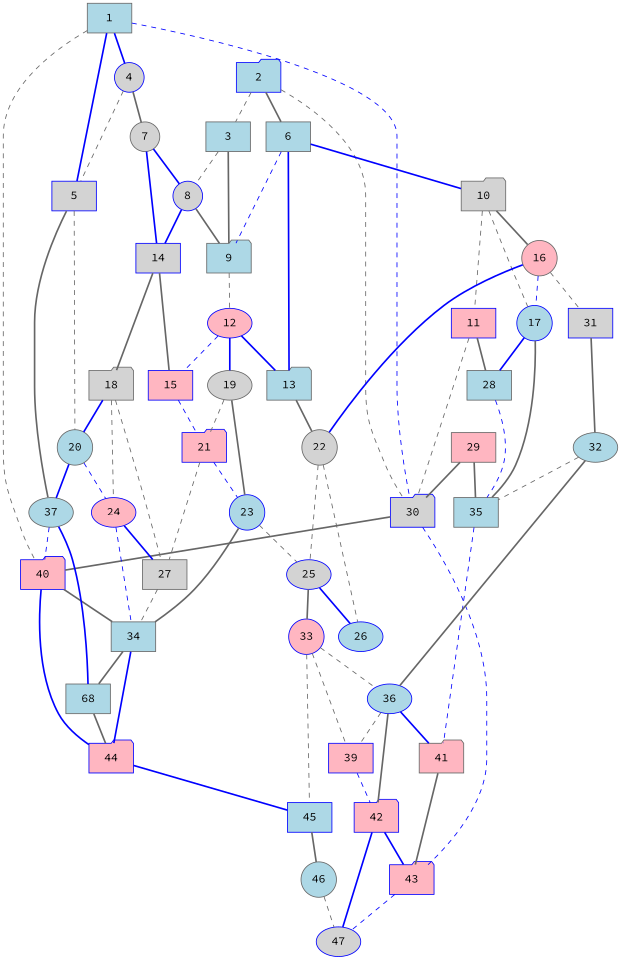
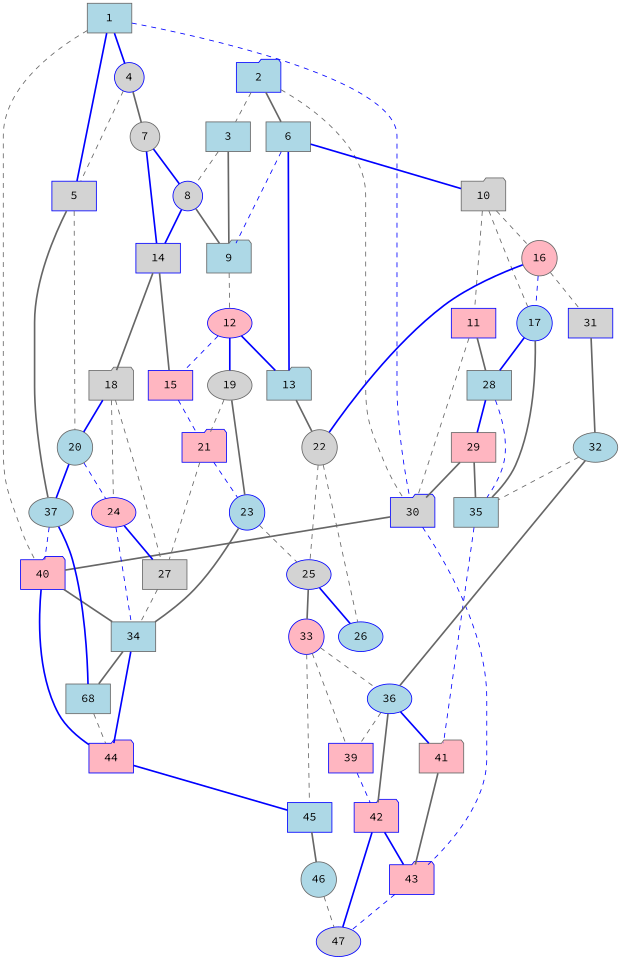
  graph {
    fontname="Source Code Pro"
    node [color=blue fillcolor=lightblue fontname="Source Code Pro" shape=box style=filled]
    edge [color=gray40 fontname="Source Code Pro" style=bold weight=1.0]
    1 [color=gray40]
    4 [fillcolor=lightgrey shape=circle]
    5 [fillcolor=lightgrey]
    30 [fillcolor=lightgrey shape=folder]
    40 [fillcolor=lightpink shape=folder]
    7 [color=gray40 fillcolor=lightgrey shape=circle]
    20 [color=gray40 shape=circle]
    37 [color=gray40 shape=ellipse]
    43 [fillcolor=lightpink shape=folder]
    34 [color=gray40]
    44 [fillcolor=lightpink shape=folder]
    2 [shape=folder]
    3 [color=gray40]
    6 [color=gray40]
    8 [fillcolor=lightgrey shape=circle]
    9 [color=gray40 shape=folder]
    10 [color=gray40 fillcolor=lightgrey shape=folder]
    13 [color=gray40 shape=folder]
    14 [fillcolor=lightgrey]
    12 [fillcolor=lightpink shape=ellipse]
    24 [fillcolor=lightpink shape=ellipse]
    n22 [color=gray40 label=68]
    11 [fillcolor=lightpink]
    16 [color=gray40 fillcolor=lightpink shape=circle]
    17 [shape=circle]
    22 [color=gray40 fillcolor=lightgrey shape=circle]
    15 [fillcolor=lightpink]
    18 [color=gray40 fillcolor=lightgrey shape=folder]
    19 [color=gray40 fillcolor=lightgrey shape=ellipse]
    28 [color=gray40]
    31 [fillcolor=lightgrey]
    35 [color=gray40]
    29 [color=gray40 fillcolor=lightpink]
    21 [fillcolor=lightpink shape=folder]
    23 [shape=circle]
    25 [fillcolor=lightgrey shape=ellipse]
    26 [shape=ellipse]
    27 [color=gray40 fillcolor=lightgrey]
    32 [color=gray40 shape=ellipse]
    41 [color=gray40 fillcolor=lightpink shape=folder]
    33 [fillcolor=lightpink shape=circle]
    36 [shape=ellipse]
    39 [fillcolor=lightpink]
    45
    47 [fillcolor=lightgrey shape=ellipse]
    42 [fillcolor=lightpink shape=folder]
    46 [color=gray40 shape=circle]
    1 -- 4 [color=blue]
    1 -- 5 [color=blue]
    1 -- 30 [color=blue style=dashed]
    1 -- 40 [style=dashed]
    4 -- 5 [style=dashed]
    4 -- 7 [weight=2.0]
    5 -- 20 [style=dashed]
    5 -- 37
    30 -- 40
    30 -- 43 [color=blue style=dashed]
    40 -- 34
    40 -- 44 [color=blue]
    7 -- 8 [color=blue]
    7 -- 14 [color=blue]
    20 -- 37 [color=blue]
    20 -- 24 [color=blue style=dashed]
    37 -- 40 [color=blue style=dashed]
    37 -- n22 [color=blue]
    43 -- 47 [color=blue style=dashed]
    34 -- 44 [color=blue]
    34 -- n22
    44 -- 45 [color=blue]
    2 -- 30 [style=dashed]
    2 -- 3 [style=dashed weight=2.0]
    2 -- 6
    3 -- 8 [style=dashed]
    3 -- 9
    6 -- 9 [color=blue style=dashed]
    6 -- 10 [color=blue]
    6 -- 13 [color=blue]
    8 -- 9
    8 -- 14 [color=blue]
    9 -- 12 [style=dashed]
    10 -- 11 [style=dashed]
-   10 -- 16
+   10 -- 16 [style=dashed]
    10 -- 17 [style=dashed]
    13 -- 22
    14 -- 15
    14 -- 18
    12 -- 13 [color=blue]
    12 -- 15 [color=blue style=dashed]
    12 -- 19 [color=blue]
    24 -- 34 [color=blue style=dashed]
    24 -- 27 [color=blue]
-   n22 -- 44
+   n22 -- 44 [style=dashed]
    11 -- 30 [style=dashed]
    11 -- 28
    16 -- 17 [color=blue style=dashed]
    16 -- 22 [color=blue]
    16 -- 31 [style=dashed]
    17 -- 28 [color=blue]
    17 -- 35
    22 -- 25 [style=dashed]
    22 -- 26 [style=dashed]
    15 -- 21 [color=blue style=dashed]
    18 -- 20 [color=blue]
    18 -- 24 [style=dashed]
    18 -- 27 [style=dashed]
    19 -- 21 [style=dashed]
    19 -- 23
    28 -- 35 [color=blue style=dashed]
+   28 -- 29 [color=blue]
    31 -- 32
    35 -- 41 [color=blue style=dashed weight=2.0]
    29 -- 30
    29 -- 35
    21 -- 23 [color=blue style=dashed]
    21 -- 27 [style=dashed]
    23 -- 34
    23 -- 25 [style=dashed]
    25 -- 26 [color=blue]
    25 -- 33
    27 -- 34 [style=dashed]
    32 -- 35 [style=dashed]
    32 -- 36
    41 -- 43
    33 -- 36 [style=dashed]
    33 -- 39 [style=dashed]
    33 -- 45 [style=dashed]
    36 -- 41 [color=blue]
    36 -- 39 [style=dashed weight=2.0]
    36 -- 42
    39 -- 42 [color=blue style=dashed]
    45 -- 46 [weight=2.0]
    42 -- 43 [color=blue]
    42 -- 47 [color=blue]
    46 -- 47 [style=dashed weight=2.0]
  }
